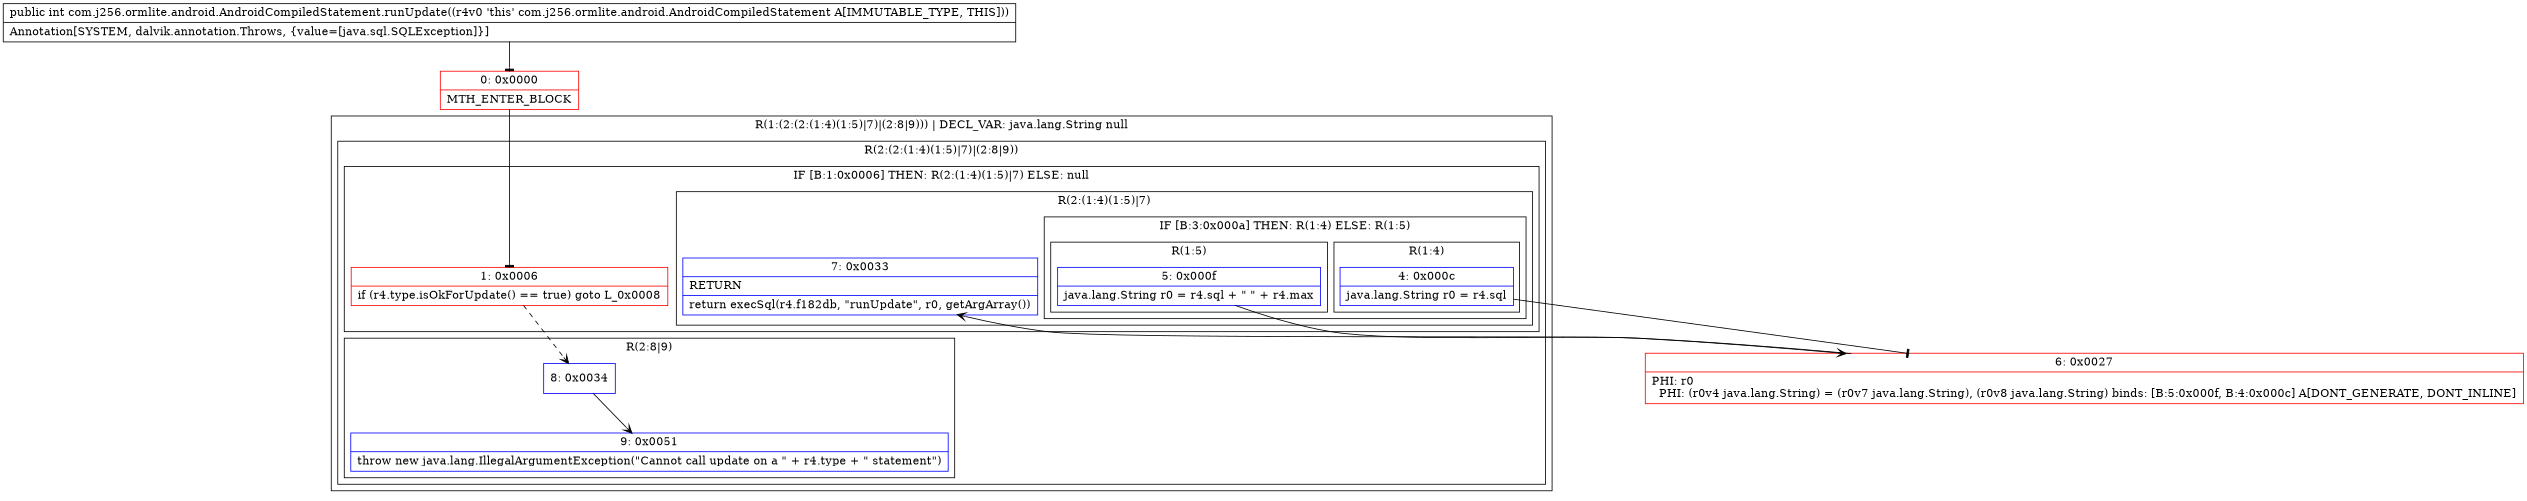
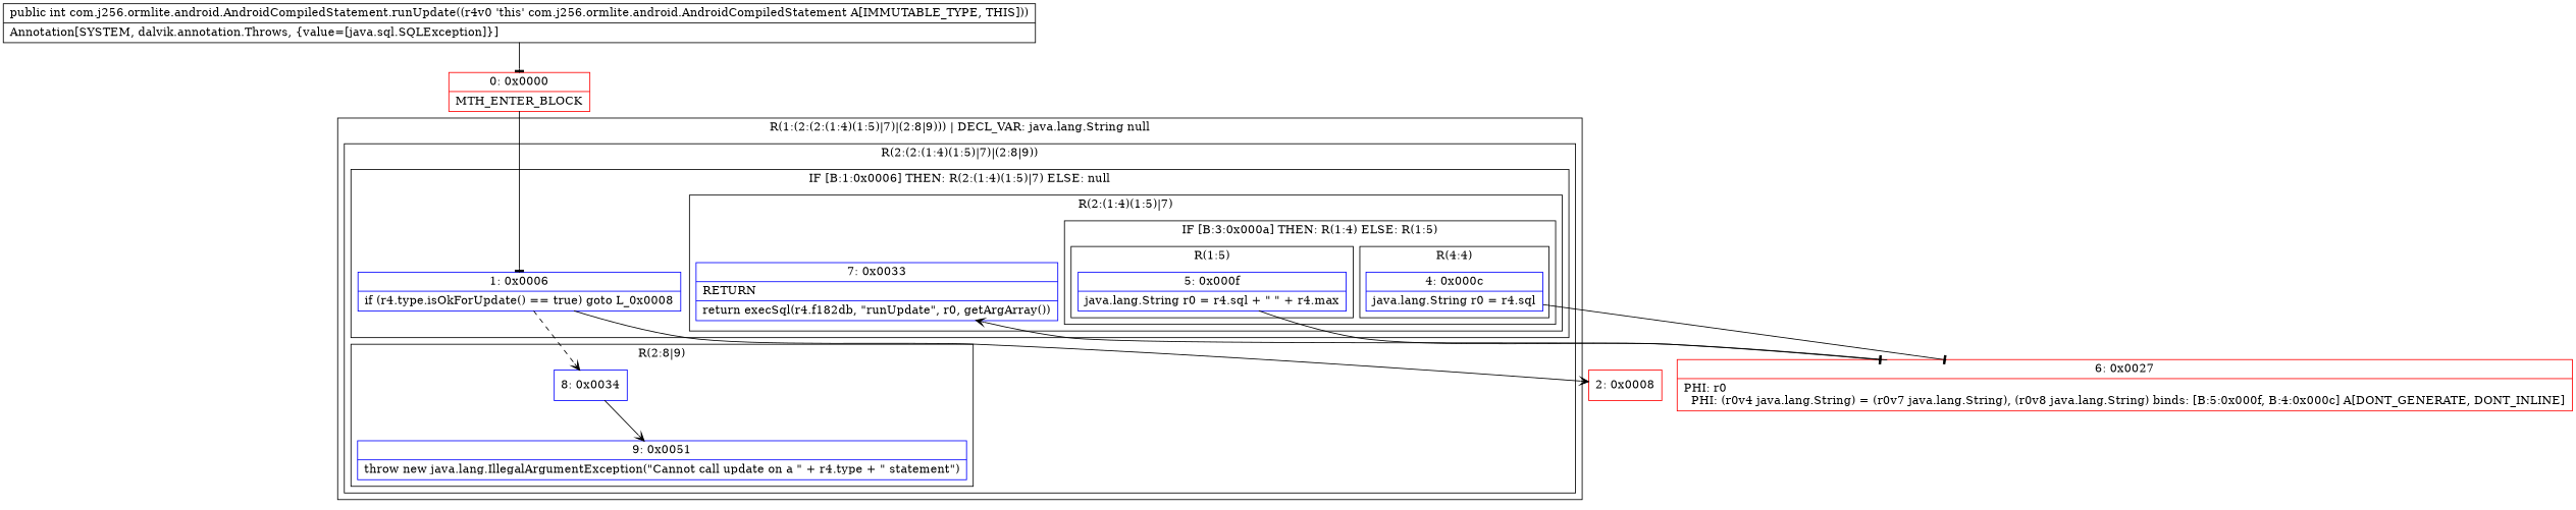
  digraph {
    node [color=blue shape=record]
    edge [arrowhead=tee]
    n1 [label="{4\:\ 0x000c|java.lang.String r0 = r4.sql\l}"]
    n2 [label="{5\:\ 0x000f|java.lang.String r0 = r4.sql + \" \" + r4.max\l}"]
    n3 [label="{7\:\ 0x0033|RETURN\l|return execSql(r4.f182db, \"runUpdate\", r0, getArgArray())\l}"]
-   n4 [color=red label="{1\:\ 0x0006|if (r4.type.isOkForUpdate() == true) goto L_0x0008\l}"]
+   n4 [label="{1\:\ 0x0006|if (r4.type.isOkForUpdate() == true) goto L_0x0008\l}"]
    n5 [label="{8\:\ 0x0034}"]
    n6 [label="{9\:\ 0x0051|throw new java.lang.IllegalArgumentException(\"Cannot call update on a \" + r4.type + \" statement\")\l}"]
    n7 [color=red label="{6\:\ 0x0027|PHI: r0 \l  PHI: (r0v4 java.lang.String) = (r0v7 java.lang.String), (r0v8 java.lang.String) binds: [B:5:0x000f, B:4:0x000c] A[DONT_GENERATE, DONT_INLINE]\l}"]
+   n8 [color=red label="{2\:\ 0x0008}"]
    n9 [color=red label="{0\:\ 0x0000|MTH_ENTER_BLOCK\l}"]
    n10 [label="{public int com.j256.ormlite.android.AndroidCompiledStatement.runUpdate((r4v0 'this' com.j256.ormlite.android.AndroidCompiledStatement A[IMMUTABLE_TYPE, THIS]))  | Annotation[SYSTEM, dalvik.annotation.Throws, \{value=[java.sql.SQLException]\}]\l}" color=""]
    subgraph cluster_1 {
      label="R(1:(2:(2:(1:4)(1:5)|7)|(2:8|9))) | DECL_VAR: java.lang.String null\l"
      subgraph cluster_2 {
        label="R(2:(2:(1:4)(1:5)|7)|(2:8|9))"
        subgraph cluster_3 {
          label="IF [B:1:0x0006] THEN: R(2:(1:4)(1:5)|7) ELSE: null"
          n4
          subgraph cluster_4 {
            label="R(2:(1:4)(1:5)|7)"
            n3
            subgraph cluster_5 {
              label="IF [B:3:0x000a] THEN: R(1:4) ELSE: R(1:5)"
              subgraph cluster_6 {
-               label="R(1:4)"
+               label="R(4:4)"
                n1
              }
              subgraph cluster_7 {
                label="R(1:5)"
                n2
              }
            }
          }
        }
        subgraph cluster_8 {
          label="R(2:8|9)"
          n5
          n6
        }
      }
    }
    n1 -> n7
-   n2 -> n7 [arrowhead=vee]
+   n2 -> n7
    n4 -> n5 [arrowhead=vee style=dashed]
+   n4 -> n8 [arrowhead=vee]
    n5 -> n6 [arrowhead=vee]
    n7 -> n3 [arrowhead=vee]
    n9 -> n4
    n10 -> n9
  }
